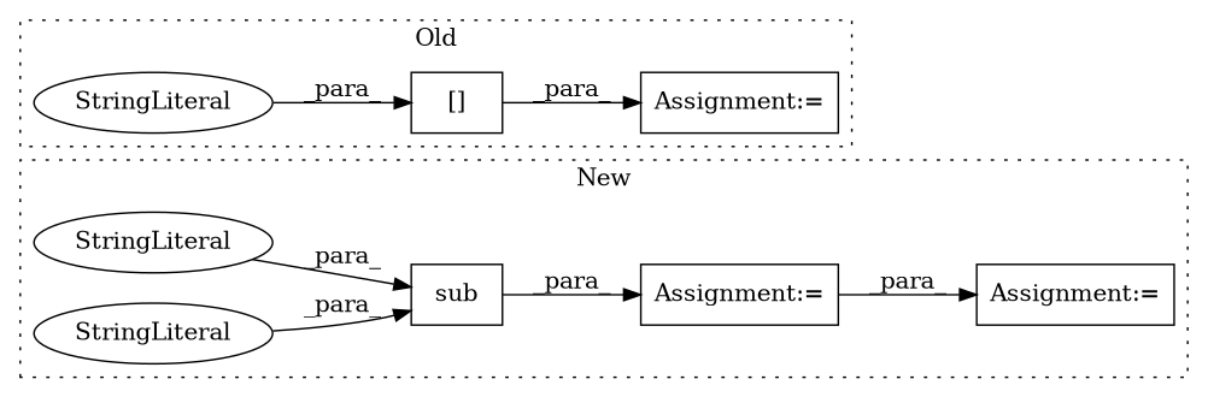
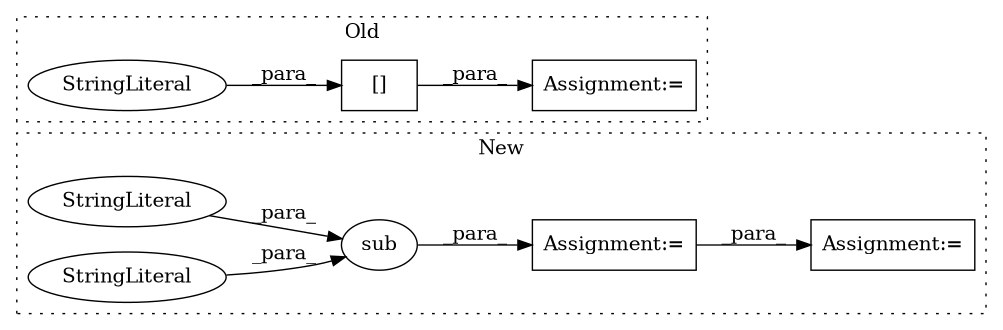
  digraph {
    rankdir=LR
    node [a=45 l=1 shape=box]
-   n1 [a=32 l="4,1" label=sub s="15583,15626"]
+   n1 [a=32 l="4,1" label=sub s="15583,15626" shape=ellipse]
    n2 [l=21 label=StringLiteral s=15587 shape=ellipse]
    n3 [l=9 label=StringLiteral s=15609 shape=ellipse]
    n4 [a=7 label="Assignment:=" s=15579]
    n5 [a=7 label="Assignment:=" s=15638]
    n6 [a=2 l="8,1" label="[]" s="15955,15986"]
    n7 [a=7 label="Assignment:=" s=15954]
    n8 [l=23 label=StringLiteral s=15963 shape=ellipse]
    subgraph cluster_1 {
      label=New
      style=dotted
      n1
      n2
      n3
      n4
      n5
    }
    subgraph cluster_2 {
      label=Old
      style=dotted
      n6
      n7
      n8
    }
    n1 -> n4 [label=_para_]
    n2 -> n1 [label=_para_]
    n3 -> n1 [label=_para_]
    n4 -> n5 [label=_para_]
    n6 -> n7 [label=_para_]
    n8 -> n6 [label=_para_]
  }
